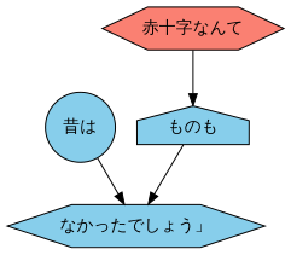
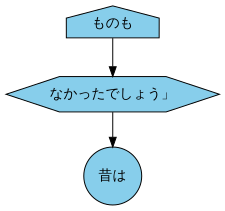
  digraph {
    node [fillcolor=skyblue shape=hexagon style=filled]
    n1 [label="昔は" shape=circle]
    n2 [label="なかったでしょう」"]
-   n3 [fillcolor=salmon label="赤十字なんて"]
    n4 [label="ものも" shape=house]
-   n1 -> n2
-   n3 -> n4
+   n2 -> n1
    n4 -> n2
  }
